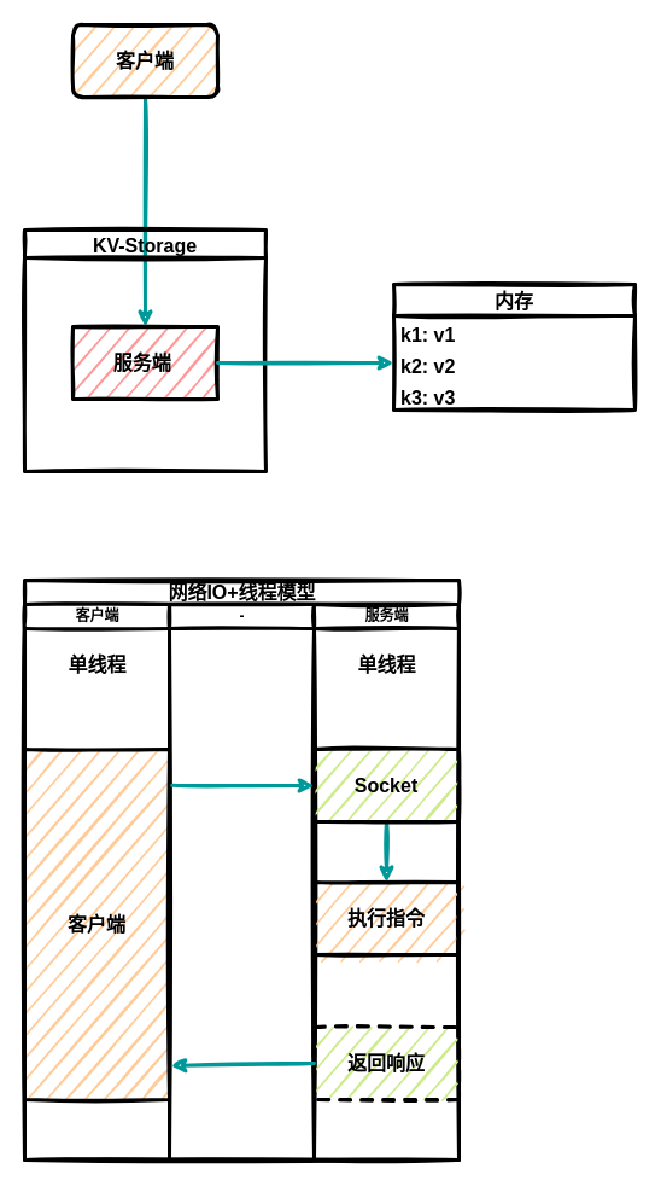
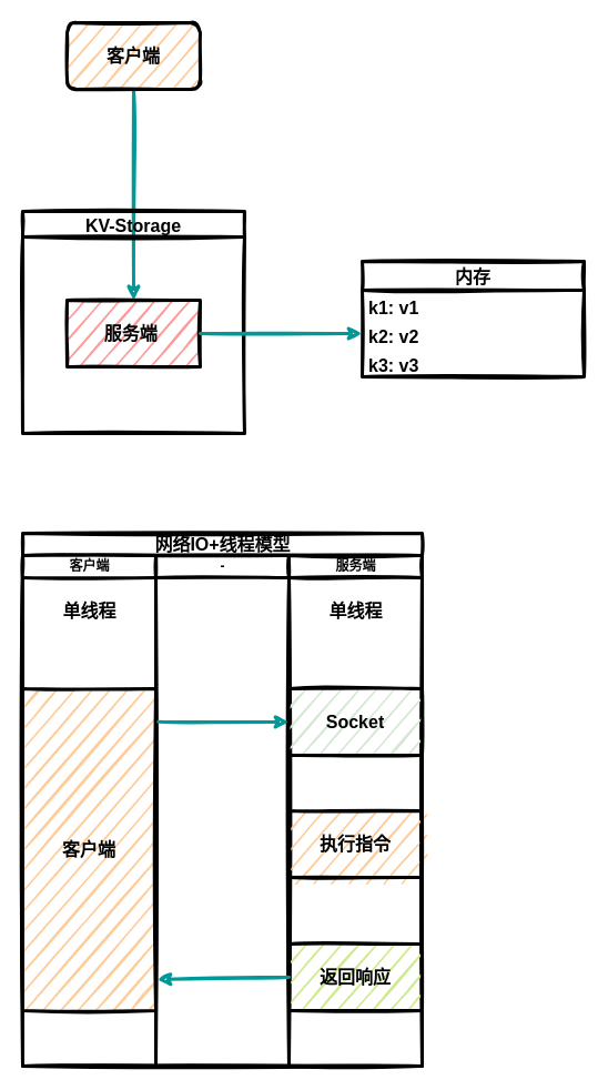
  <mxCell id="0" />
  <mxCell id="1" parent="0" />
  <mxCell id="2" style="edgeStyle=orthogonalEdgeStyle;rounded=1;orthogonalLoop=1;jettySize=auto;html=1;entryX=0.5;entryY=0;entryDx=0;entryDy=0;fontSize=16;strokeWidth=3;strokeColor=#009999;sketch=1;" edge="1" parent="1" source="3" target="5"><mxGeometry relative="1" as="geometry" /></mxCell>
  <mxCell id="3" value="客户端" style="rounded=1;whiteSpace=wrap;html=1;sketch=1;strokeWidth=3;fontSize=16;fontStyle=1;fillColor=#FFCC99;" vertex="1" parent="1"><mxGeometry x="60" y="20" width="120" height="60" as="geometry" /></mxCell>
  <mxCell id="4" value="KV-Storage" style="swimlane;sketch=1;strokeWidth=3;fontSize=16;fillColor=none;" vertex="1" parent="1"><mxGeometry x="20" y="190" width="200" height="200" as="geometry" /></mxCell>
  <mxCell id="5" value="服务端&amp;nbsp;" style="whiteSpace=wrap;html=1;sketch=1;strokeWidth=3;fontSize=16;fontStyle=1;fillColor=#FF9999;" vertex="1" parent="4"><mxGeometry x="40" y="80" width="120" height="60" as="geometry" /></mxCell>
  <mxCell id="6" value="内存" style="swimlane;fontStyle=1;childLayout=stackLayout;horizontal=1;startSize=26;horizontalStack=0;resizeParent=1;resizeParentMax=0;resizeLast=0;collapsible=1;marginBottom=0;sketch=1;strokeWidth=3;fontSize=16;fillColor=none;" vertex="1" parent="1"><mxGeometry x="326" y="235" width="200" height="104" as="geometry" /></mxCell>
  <mxCell id="7" value="k1: v1" style="text;strokeColor=none;fillColor=none;align=left;verticalAlign=top;spacingLeft=4;spacingRight=4;overflow=hidden;rotatable=0;points=[[0,0.5],[1,0.5]];portConstraint=eastwest;fontSize=16;fontStyle=1" vertex="1" parent="6"><mxGeometry y="26" width="200" height="26" as="geometry" /></mxCell>
  <mxCell id="8" value="k2: v2" style="text;strokeColor=none;fillColor=none;align=left;verticalAlign=top;spacingLeft=4;spacingRight=4;overflow=hidden;rotatable=0;points=[[0,0.5],[1,0.5]];portConstraint=eastwest;fontStyle=1;fontSize=16;" vertex="1" parent="6"><mxGeometry y="52" width="200" height="26" as="geometry" /></mxCell>
  <mxCell id="9" value="k3: v3" style="text;strokeColor=none;fillColor=none;align=left;verticalAlign=top;spacingLeft=4;spacingRight=4;overflow=hidden;rotatable=0;points=[[0,0.5],[1,0.5]];portConstraint=eastwest;fontStyle=1;fontSize=16;" vertex="1" parent="6"><mxGeometry y="78" width="200" height="26" as="geometry" /></mxCell>
  <mxCell id="10" style="edgeStyle=orthogonalEdgeStyle;rounded=1;orthogonalLoop=1;jettySize=auto;html=1;strokeColor=#009999;strokeWidth=3;fontSize=16;sketch=1;" edge="1" parent="1" source="5" target="8"><mxGeometry relative="1" as="geometry" /></mxCell>
  <mxCell id="11" value="网络IO+线程模型" style="swimlane;html=1;childLayout=stackLayout;resizeParent=1;resizeParentMax=0;startSize=20;sketch=1;strokeWidth=3;fontSize=16;fillColor=none;" vertex="1" parent="1"><mxGeometry x="20" y="480" width="360" height="480" as="geometry" /></mxCell>
  <mxCell id="12" value="客户端" style="swimlane;html=1;startSize=20;strokeWidth=3;sketch=1;" vertex="1" parent="11"><mxGeometry y="20" width="120" height="460" as="geometry" /></mxCell>
  <mxCell id="13" value="单线程" style="text;html=1;align=center;verticalAlign=middle;resizable=0;points=[];autosize=1;fontSize=16;fontStyle=1" vertex="1" parent="12"><mxGeometry x="30" y="40" width="60" height="20" as="geometry" /></mxCell>
  <mxCell id="14" value="-" style="swimlane;html=1;startSize=20;sketch=1;strokeWidth=3;" vertex="1" parent="11"><mxGeometry x="120" y="20" width="120" height="460" as="geometry" /></mxCell>
  <mxCell id="15" value="服务端" style="swimlane;html=1;startSize=20;strokeWidth=3;sketch=1;" vertex="1" parent="11"><mxGeometry x="240" y="20" width="120" height="460" as="geometry" /></mxCell>
  <mxCell id="16" value="单线程" style="text;html=1;align=center;verticalAlign=middle;resizable=0;points=[];autosize=1;fontSize=16;fontStyle=1" vertex="1" parent="15"><mxGeometry x="30" y="40" width="60" height="20" as="geometry" /></mxCell>
- <mxCell id="17" style="edgeStyle=orthogonalEdgeStyle;rounded=1;orthogonalLoop=1;jettySize=auto;html=1;entryX=0.5;entryY=0;entryDx=0;entryDy=0;strokeColor=#009999;strokeWidth=3;fontSize=16;sketch=1;" edge="1" parent="15" source="18" target="19"><mxGeometry relative="1" as="geometry" /></mxCell>
- <mxCell id="18" value="Socket" style="whiteSpace=wrap;html=1;sketch=1;strokeWidth=3;fontSize=16;fontStyle=1;fillColor=#CDEB8B;" vertex="1" parent="15"><mxGeometry y="120" width="120" height="60" as="geometry" /></mxCell>
+ <mxCell id="18" value="Socket" style="whiteSpace=wrap;html=1;sketch=1;strokeWidth=3;fontSize=16;fontStyle=1;fillColor=#d5e8d4;" vertex="1" parent="15"><mxGeometry y="120" width="120" height="60" as="geometry" /></mxCell>
  <mxCell id="19" value="执行指令" style="whiteSpace=wrap;html=1;sketch=1;strokeWidth=3;fontSize=16;fontStyle=1;fillColor=#ffcc99;" vertex="1" parent="15"><mxGeometry y="230" width="120" height="60" as="geometry" /></mxCell>
- <mxCell id="20" value="返回响应" style="whiteSpace=wrap;html=1;sketch=1;strokeWidth=3;fontSize=16;fontStyle=1;fillColor=#CDEB8B;dashed=1;" vertex="1" parent="15"><mxGeometry y="350" width="120" height="60" as="geometry" /></mxCell>
+ <mxCell id="20" value="返回响应" style="whiteSpace=wrap;html=1;sketch=1;strokeWidth=3;fontSize=16;fontStyle=1;fillColor=#CDEB8B;" vertex="1" parent="15"><mxGeometry y="350" width="120" height="60" as="geometry" /></mxCell>
  <mxCell id="21" value="客户端" style="whiteSpace=wrap;html=1;sketch=1;strokeWidth=3;fontSize=16;fontStyle=1;fillColor=#FFCC99;" vertex="1" parent="1"><mxGeometry x="20" y="620" width="120" height="290" as="geometry" /></mxCell>
  <mxCell id="22" value="" style="endArrow=classic;html=1;strokeColor=#009999;strokeWidth=3;fontSize=16;exitX=1.019;exitY=0.103;exitDx=0;exitDy=0;exitPerimeter=0;entryX=0;entryY=0.5;entryDx=0;entryDy=0;sketch=1;" edge="1" parent="1" source="21" target="18"><mxGeometry width="50" height="50" relative="1" as="geometry"><mxPoint x="140" y="690" as="sourcePoint" /><mxPoint x="190" y="640" as="targetPoint" /></mxGeometry></mxCell>
  <mxCell id="23" value="" style="endArrow=classic;html=1;strokeColor=#009999;strokeWidth=3;fontSize=16;exitX=0;exitY=0.5;exitDx=0;exitDy=0;sketch=1;" edge="1" parent="1" source="20"><mxGeometry width="50" height="50" relative="1" as="geometry"><mxPoint x="142.28" y="879.5" as="sourcePoint" /><mxPoint x="141" y="882" as="targetPoint" /></mxGeometry></mxCell>
